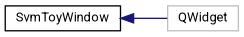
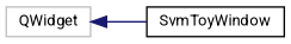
  digraph {
    rankdir=LR
    fontname=Roboto
    node [fillcolor=white fontname=Roboto fontsize=10 shape=record style=filled]
    n1 [color=grey75 height=0.2 label=QWidget width=0.4]
    n2 [color=black height=0.2 label=SvmToyWindow width=0.4]
-   n2 -> n1 [color=midnightblue dir=back fontname=Roboto fontsize=10 labelfontname=Helvetica labelfontsize=10 style=solid]
+   n1 -> n2 [color=midnightblue dir=back fontname=Roboto fontsize=10 labelfontname=Helvetica labelfontsize=10 style=solid]
  }
